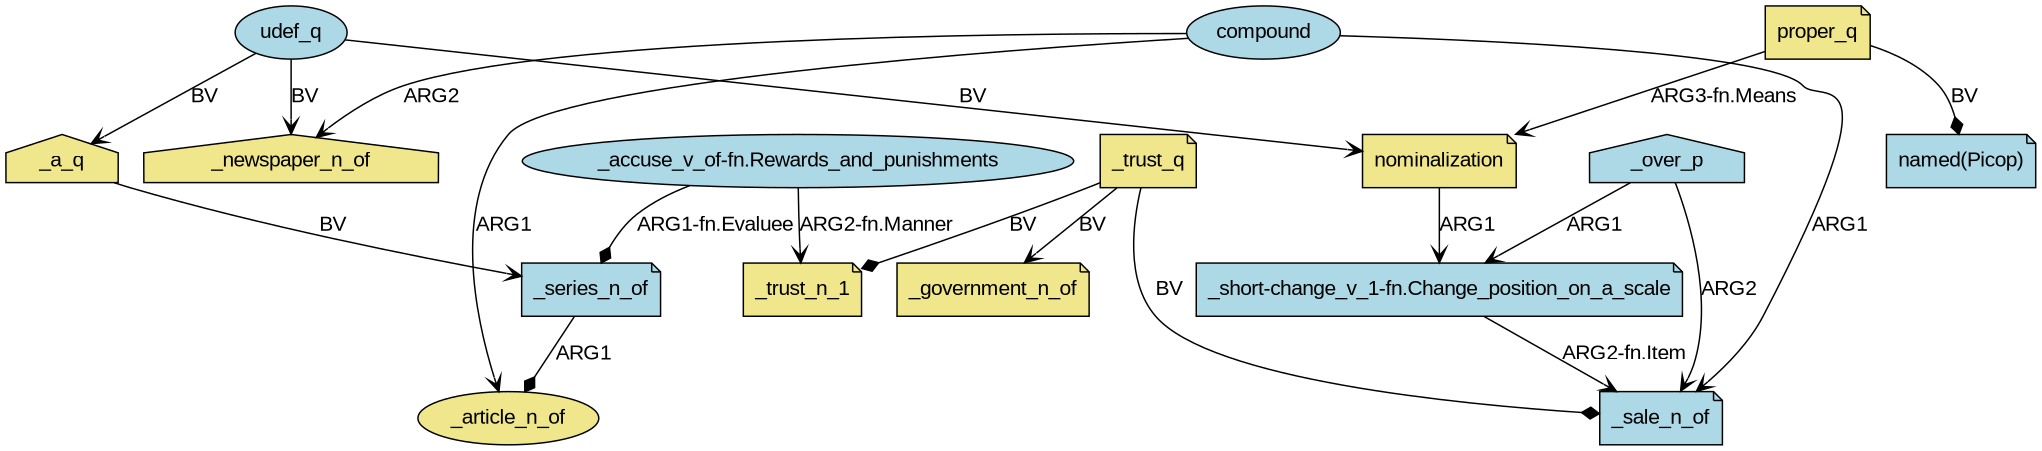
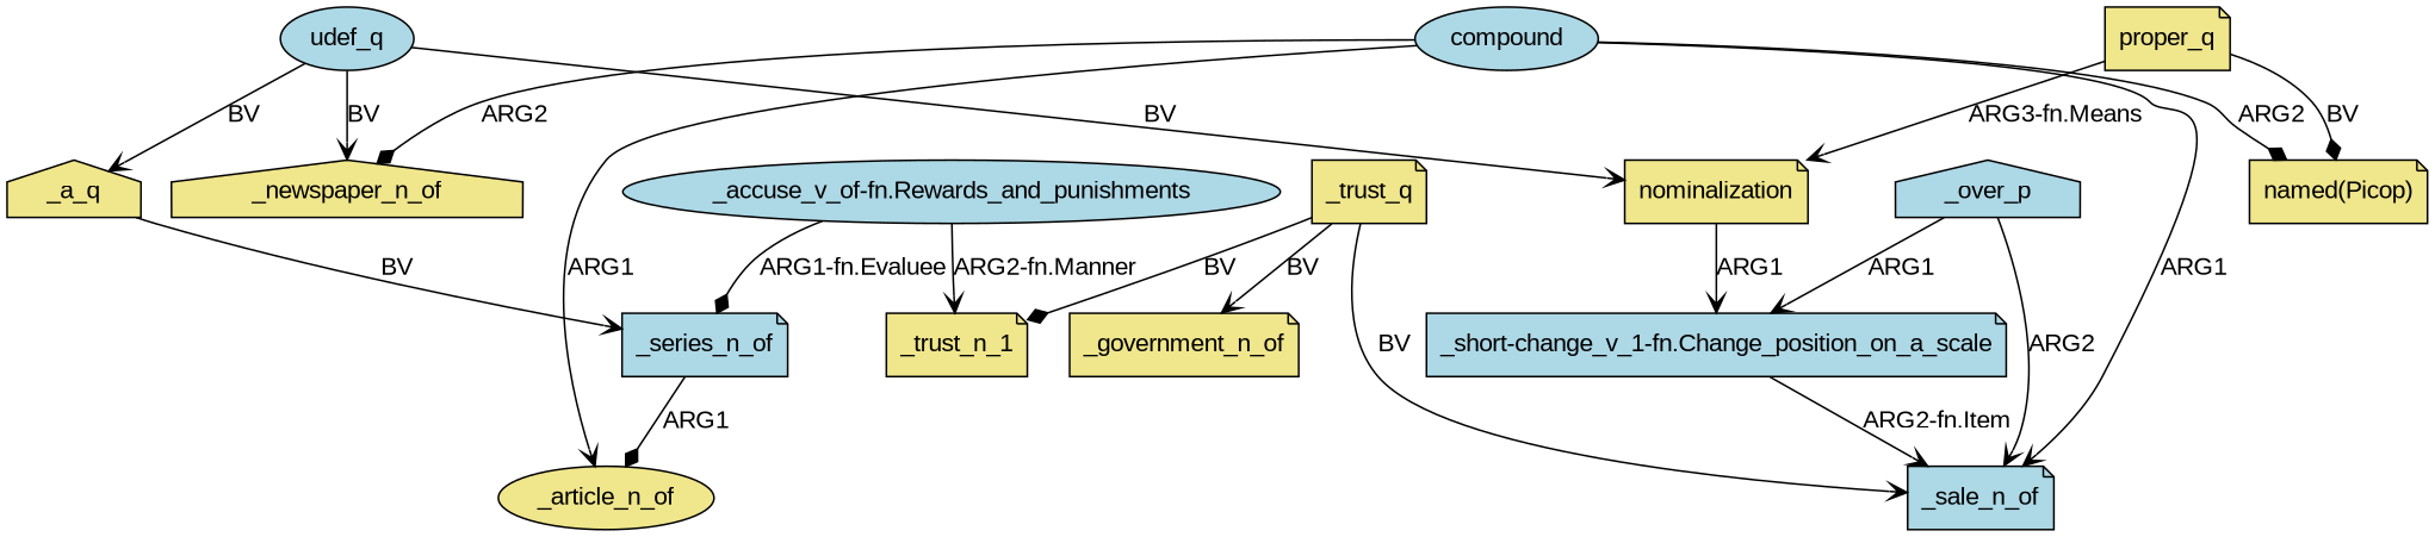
  digraph {
    fontname="Liberation Sans"
    node [fillcolor=khaki fontname="Liberation Sans" shape=note style=filled]
    edge [arrowhead=vee fontname="Liberation Sans"]
    _article_n_of [shape=ellipse]
    _series_n_of [fillcolor=lightblue]
    compound [fillcolor=lightblue shape=ellipse]
    _newspaper_n_of [shape=house]
-   "named(Picop)" [fillcolor=lightblue]
+   "named(Picop)"
    _sale_n_of [fillcolor=lightblue]
    _over_p [fillcolor=lightblue shape=house]
    "_short-change_v_1-fn.Change_position_on_a_scale" [fillcolor=lightblue]
    _government_n_of
    udef_q [fillcolor=lightblue shape=ellipse]
    nominalization
    _a_q [shape=house]
    proper_q
    n14 [label=_trust_q]
    _trust_n_1
    "_accuse_v_of-fn.Rewards_and_punishments" [fillcolor=lightblue shape=ellipse]
    _series_n_of -> _article_n_of [arrowhead=diamond label=ARG1]
    compound -> _article_n_of [label=ARG1]
-   compound -> _newspaper_n_of [label=ARG2]
+   compound -> _newspaper_n_of [arrowhead=diamond label=ARG2]
+   compound -> "named(Picop)" [arrowhead=diamond label=ARG2]
    compound -> _sale_n_of [label=ARG1]
    _over_p -> _sale_n_of [label=ARG2]
    _over_p -> "_short-change_v_1-fn.Change_position_on_a_scale" [label=ARG1]
    "_short-change_v_1-fn.Change_position_on_a_scale" -> _sale_n_of [label="ARG2-fn.Item"]
    udef_q -> _newspaper_n_of [label=BV]
    udef_q -> nominalization [label=BV]
    udef_q -> _a_q [label=BV]
    nominalization -> "_short-change_v_1-fn.Change_position_on_a_scale" [label=ARG1]
    _a_q -> _series_n_of [label=BV]
    proper_q -> "named(Picop)" [arrowhead=diamond label=BV]
    proper_q -> nominalization [label="ARG3-fn.Means"]
-   n14 -> _sale_n_of [arrowhead=diamond label=BV]
+   n14 -> _sale_n_of [label=BV]
    n14 -> _government_n_of [label=BV]
    n14 -> _trust_n_1 [arrowhead=diamond label=BV]
    "_accuse_v_of-fn.Rewards_and_punishments" -> _series_n_of [arrowhead=diamond label="ARG1-fn.Evaluee"]
    "_accuse_v_of-fn.Rewards_and_punishments" -> _trust_n_1 [label="ARG2-fn.Manner"]
  }
